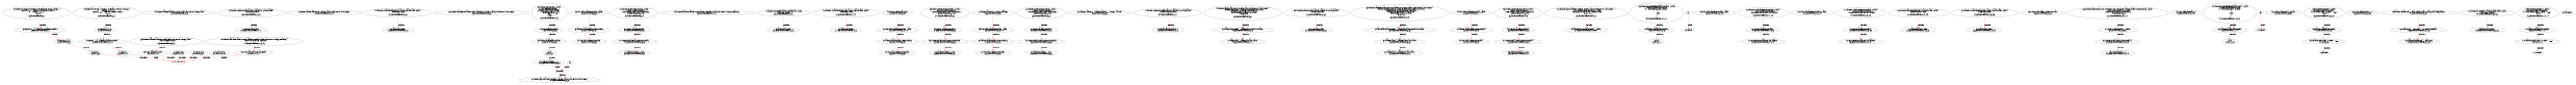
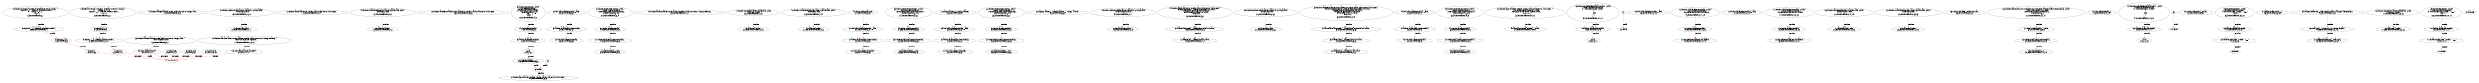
  digraph {
    node [type_label=expression_statement]
    edge [color=red controlflow_type=next_line edge_type=CFG_edge]
    n1 [label="2_ function sub(uint256 a, uint256 b) internal pure returns (uint256) {\n        require(b <= a, \"SafeMath: subtraction overflow\");\n        uint256 c = a - b;\n        return c;\n    }\n13-function_definition-3-7" method="sub(uint256 a,uint256 b)" type_label=function_definition]
    n2 [label="3_ require(b <= a, \"SafeMath: subtraction overflow\");\n30-expression_statement-4-4" method="sub(uint256 a,uint256 b)"]
    n3 [label="4_ uint256 c = a - b;\n40-new_variable-5-5" method="sub(uint256 a,uint256 b)" type_label=new_variable]
    n4 [label="5_ return c;\n48-return-6-6" method="sub(uint256 a,uint256 b)" type_label=return]
    n5 [label="0_ exit_node" type_label=exit]
    n6 [label="7_ function add(uint256 a, uint256 b) internal pure returns (uint256) {\n        uint256 c = a + b;\n        require(c >= a, \"SafeMath: addition overflow\");\n        return c;\n    }\n50-function_definition-8-12" method="add(uint256 a,uint256 b)" type_label=function_definition]
    n7 [label="8_ uint256 c = a + b;\n67-new_variable-9-9" method="add(uint256 a,uint256 b)" type_label=new_variable]
    n8 [label="9_ require(c >= a, \"SafeMath: addition overflow\");\n75-expression_statement-10-10" method="add(uint256 a,uint256 b)"]
    n9 [label="10_ return c;\n85-return-11-11" method="add(uint256 a,uint256 b)" type_label=return]
    n10 [label="14_ function balanceOf(address _owner) public view returns (uint256 value);\n90-function_definition-15-15" method="balanceOf(address _owner)" type_label=function_definition]
    n11 [label="15_ function my_func_unchk23(address payable dst) public payable{\n        dst.send(msg.value);\n    }\n103-function_definition-16-18" method="my_func_unchk23(address payable dst)" type_label=function_definition]
    n12 [label="16_ dst.send(msg.value);\n112-expression_statement-17-17" method="my_func_unchk23(address payable dst)"]
    n13 [label="18_ function transfer(address _to, uint256 _value) public returns (bool success);\n121-function_definition-19-19" method="transfer(address _to,uint256 _value)" type_label=function_definition]
    n14 [label="19_ function unhandledsend_unchk14(address payable callee) public {\n    callee.send(5 ether);\n  }\n137-function_definition-20-22" method="unhandledsend_unchk14(address payable callee)" type_label=function_definition]
    n15 [label="20_ callee.send(5 ether);\n145-expression_statement-21-21" method="unhandledsend_unchk14(address payable callee)"]
    n16 [label="22_ function transferFrom(address _from, address _to, uint256 _value) public returns (bool success);\n153-function_definition-23-23" method="transferFrom(address _from,address _to,uint256 _value)" type_label=function_definition]
    n17 [label="23_ function bug_unchk30() public{\nuint receivers_unchk30;\naddress payable addr_unchk30;\nif (!addr_unchk30.send(42 ether))\n	{receivers_unchk30 +=1;}\nelse\n	{revert();}\n}\n173-function_definition-24-31" method="bug_unchk30()" type_label=function_definition]
    n18 [label="24_ uint receivers_unchk30;\n177-new_variable-25-25" method="bug_unchk30()" type_label=new_variable]
    n19 [label="25_ address payable addr_unchk30;\n182-new_variable-26-26" method="bug_unchk30()" type_label=new_variable]
    n20 [label="26_ if\n187-if-27-30" method="bug_unchk30()" type_label=if]
    n21 [label="27_ receivers_unchk30 +=1;\n197-expression_statement-28-28" method="bug_unchk30()"]
    n22 [label="26_ end_if" method="bug_unchk30()" type_label=end_if]
    n23 [label="31_ function approve(address _spender, uint256 _value) public returns (bool success);\n204-function_definition-32-32" method="approve(address _spender,uint256 _value)" type_label=function_definition]
    n24 [label="32_ bool public payedOut_unchk8 = false;\n220-new_variable-33-33" type_label=new_variable]
    n25 [label="33_ address payable public winner_unchk8;\n227-new_variable-34-34" type_label=new_variable]
    n26 [label="34_ uint public winAmount_unchk8;\n232-new_variable-35-35" type_label=new_variable]
    n27 [label="35_ function sendToWinner_unchk8() public {\n        require(!payedOut_unchk8);\n        winner_unchk8.send(winAmount_unchk8);\n        payedOut_unchk8 = true;\n    }\n237-function_definition-36-40" method="sendToWinner_unchk8()" type_label=function_definition]
    n28 [label="36_ require(!payedOut_unchk8);\n241-expression_statement-37-37" method="sendToWinner_unchk8()"]
    n29 [label="37_ winner_unchk8.send(winAmount_unchk8);\n247-expression_statement-38-38" method="sendToWinner_unchk8()"]
    n30 [label="38_ payedOut_unchk8 = true;\n254-expression_statement-39-39" method="sendToWinner_unchk8()"]
    n31 [label="40_ function allowance(address _owner, address _spender) public view returns (uint256 remaining);\n259-function_definition-41-41" method="allowance(address _owner,address _spender)" type_label=function_definition]
    n32 [label="41_ function bug_unchk39(address payable addr) public\n      {addr.send (4 ether); }\n276-function_definition-42-43" method="bug_unchk39(address payable addr)" type_label=function_definition]
    n33 [label="42_ addr.send (4 ether);\n284-expression_statement-43-43" method="bug_unchk39(address payable addr)"]
    n34 [label="46_ function unhandledsend_unchk26(address payable callee) public {\n    callee.send(5 ether);\n  }\n303-function_definition-47-49" method="unhandledsend_unchk26(address payable callee)" type_label=function_definition]
    n35 [label="47_ callee.send(5 ether);\n311-expression_statement-48-48" method="unhandledsend_unchk26(address payable callee)"]
    n36 [label="49_ uint256 public totalSupply;\n319-new_variable-50-50" type_label=new_variable]
    n37 [label="50_ bool public payedOut_unchk20 = false;\n324-new_variable-51-51" type_label=new_variable]
    n38 [label="51_ address payable public winner_unchk20;\n331-new_variable-52-52" type_label=new_variable]
    n39 [label="52_ uint public winAmount_unchk20;\n336-new_variable-53-53" type_label=new_variable]
    n40 [label="53_ function sendToWinner_unchk20() public {\n        require(!payedOut_unchk20);\n        winner_unchk20.send(winAmount_unchk20);\n        payedOut_unchk20 = true;\n    }\n341-function_definition-54-58" method="sendToWinner_unchk20()" type_label=function_definition]
    n41 [label="54_ require(!payedOut_unchk20);\n345-expression_statement-55-55" method="sendToWinner_unchk20()"]
    n42 [label="55_ winner_unchk20.send(winAmount_unchk20);\n351-expression_statement-56-56" method="sendToWinner_unchk20()"]
    n43 [label="56_ payedOut_unchk20 = true;\n358-expression_statement-57-57" method="sendToWinner_unchk20()"]
    n44 [label="58_ mapping (address => uint256) balances;\n363-new_variable-59-59" type_label=new_variable]
    n45 [label="59_ bool public payedOut_unchk32 = false;\n369-new_variable-60-60" type_label=new_variable]
    n46 [label="60_ address payable public winner_unchk32;\n376-new_variable-61-61" type_label=new_variable]
    n47 [label="61_ uint public winAmount_unchk32;\n381-new_variable-62-62" type_label=new_variable]
    n48 [label="62_ function sendToWinner_unchk32() public {\n        require(!payedOut_unchk32);\n        winner_unchk32.send(winAmount_unchk32);\n        payedOut_unchk32 = true;\n    }\n386-function_definition-63-67" method="sendToWinner_unchk32()" type_label=function_definition]
    n49 [label="63_ require(!payedOut_unchk32);\n390-expression_statement-64-64" method="sendToWinner_unchk32()"]
    n50 [label="64_ winner_unchk32.send(winAmount_unchk32);\n396-expression_statement-65-65" method="sendToWinner_unchk32()"]
    n51 [label="65_ payedOut_unchk32 = true;\n403-expression_statement-66-66" method="sendToWinner_unchk32()"]
    n52 [label="67_ mapping (address => mapping (address => uint256)) allowed;\n408-new_variable-68-68" type_label=new_variable]
    n53 [label="68_ function balanceOf(address _owner) public view returns (uint256 value) {\n        return balances[_owner];\n    }\n416-function_definition-69-71" method="balanceOf(address _owner)" type_label=function_definition]
    n54 [label="69_ return balances[_owner];\n430-return-70-70" method="balanceOf(address _owner)" type_label=return]
    n55 [label="71_ function my_func_uncheck36(address payable dst) public payable{\n        dst.call.value(msg.value)(\"\");\n    }\n434-function_definition-72-74" method="my_func_uncheck36(address payable dst)" type_label=function_definition]
    n56 [label="72_ dst.call.value(msg.value)(\"\");\n443-expression_statement-73-73" method="my_func_uncheck36(address payable dst)"]
    n57 [label="74_ function transfer(address _to, uint256 _value) public returns (bool success) {\n        balances[msg.sender] = balances[msg.sender].sub(_value);\n        balances[_to] = balances[_to].add(_value);\n        emit Transfer(msg.sender, _to, _value);\n        return true;\n    }\n458-function_definition-75-80" method="transfer(address _to,uint256 _value)" type_label=function_definition]
    n58 [label="75_ balances[msg.sender] = balances[msg.sender].sub(_value);\n475-expression_statement-76-76" method="transfer(address _to,uint256 _value)"]
    n59 [label="76_ balances[_to] = balances[_to].add(_value);\n492-expression_statement-77-77" method="transfer(address _to,uint256 _value)"]
    n60 [label="78_ return true;\n515-return-79-79" method="transfer(address _to,uint256 _value)" type_label=return]
    n61 [label="80_ function my_func_unchk35(address payable dst) public payable{\n        dst.send(msg.value);\n    }\n518-function_definition-81-83" method="my_func_unchk35(address payable dst)" type_label=function_definition]
    n62 [label="81_ dst.send(msg.value);\n527-expression_statement-82-82" method="my_func_unchk35(address payable dst)"]
    n63 [label="83_ function transferFrom(address _from, address _to, uint256 _value) public returns (bool success) {\n        allowed[_from][msg.sender] = allowed[_from][msg.sender].sub(_value);\n        balances[_from] = balances[_from].sub(_value);\n        balances[_to] = balances[_to].add(_value);\n        emit Transfer(_from, _to, _value);\n        return true;\n    }\n536-function_definition-84-90" method="transferFrom(address _from,address _to,uint256 _value)" type_label=function_definition]
    n64 [label="84_ allowed[_from][msg.sender] = allowed[_from][msg.sender].sub(_value);\n557-expression_statement-85-85" method="transferFrom(address _from,address _to,uint256 _value)"]
    n65 [label="85_ balances[_from] = balances[_from].sub(_value);\n578-expression_statement-86-86" method="transferFrom(address _from,address _to,uint256 _value)"]
    n66 [label="86_ balances[_to] = balances[_to].add(_value);\n591-expression_statement-87-87" method="transferFrom(address _from,address _to,uint256 _value)"]
    n67 [label="88_ return true;\n612-return-89-89" method="transferFrom(address _from,address _to,uint256 _value)" type_label=return]
    n68 [label="90_ bool public payedOut_unchk44 = false;\n615-new_variable-91-91" type_label=new_variable]
    n69 [label="91_ address payable public winner_unchk44;\n622-new_variable-92-92" type_label=new_variable]
    n70 [label="92_ uint public winAmount_unchk44;\n627-new_variable-93-93" type_label=new_variable]
    n71 [label="93_ function sendToWinner_unchk44() public {\n        require(!payedOut_unchk44);\n        winner_unchk44.send(winAmount_unchk44);\n        payedOut_unchk44 = true;\n    }\n632-function_definition-94-98" method="sendToWinner_unchk44()" type_label=function_definition]
    n72 [label="94_ require(!payedOut_unchk44);\n636-expression_statement-95-95" method="sendToWinner_unchk44()"]
    n73 [label="95_ winner_unchk44.send(winAmount_unchk44);\n642-expression_statement-96-96" method="sendToWinner_unchk44()"]
    n74 [label="96_ payedOut_unchk44 = true;\n649-expression_statement-97-97" method="sendToWinner_unchk44()"]
    n75 [label="98_ function approve(address _spender, uint256 _value) public returns (bool success) {\n        allowed[msg.sender][_spender] = _value;\n        emit Approval(msg.sender, _spender, _value);\n        return true;\n    }\n654-function_definition-99-103" method="approve(address _spender,uint256 _value)" type_label=function_definition]
    n76 [label="99_ allowed[msg.sender][_spender] = _value;\n671-expression_statement-100-100" method="approve(address _spender,uint256 _value)"]
    n77 [label="101_ return true;\n691-return-102-102" method="approve(address _spender,uint256 _value)" type_label=return]
    n78 [label="103_ function UncheckedExternalCall_unchk40 () public\n{  address payable addr_unchk40;\n   if (! addr_unchk40.send (2 ether))  \n      { \n      }\n	else\n      { \n      }\n}\n694-function_definition-104-112" method="UncheckedExternalCall_unchk40()" type_label=function_definition]
    n79 [label="104_ address payable addr_unchk40;\n698-new_variable-105-105" method="UncheckedExternalCall_unchk40()" type_label=new_variable]
    n80 [label="105_ if\n703-if-106-111" method="UncheckedExternalCall_unchk40()" type_label=if]
    n81 [label="105_ end_if" method="UncheckedExternalCall_unchk40()" type_label=end_if]
    n82 [label="112_ function allowance(address _owner, address _spender) public view returns (uint256 remaining) {\n        return allowed[_owner][_spender];\n    }\n714-function_definition-113-115" method="allowance(address _owner,address _spender)" type_label=function_definition]
    n83 [label="113_ return allowed[_owner][_spender];\n732-return-114-114" method="allowance(address _owner,address _spender)" type_label=return]
    n84 [label="115_ bool public payedOut_unchk33 = false;\n738-new_variable-116-116" type_label=new_variable]
    n85 [label="116_ function withdrawLeftOver_unchk33() public {\n        require(payedOut_unchk33);\n        msg.sender.send(address(this).balance);\n    }\n745-function_definition-117-120" method="withdrawLeftOver_unchk33()" type_label=function_definition]
    n86 [label="117_ require(payedOut_unchk33);\n749-expression_statement-118-118" method="withdrawLeftOver_unchk33()"]
    n87 [label="118_ msg.sender.send(address(this).balance);\n754-expression_statement-119-119" method="withdrawLeftOver_unchk33()"]
    n88 [label="120_ bool public payedOut_unchk45 = false;\n767-new_variable-121-121" type_label=new_variable]
    n89 [label="121_ function withdrawLeftOver_unchk45() public {\n        require(payedOut_unchk45);\n        msg.sender.send(address(this).balance);\n    }\n774-function_definition-122-125" method="withdrawLeftOver_unchk45()" type_label=function_definition]
    n90 [label="122_ require(payedOut_unchk45);\n778-expression_statement-123-123" method="withdrawLeftOver_unchk45()"]
    n91 [label="123_ msg.sender.send(address(this).balance);\n783-expression_statement-124-124" method="withdrawLeftOver_unchk45()"]
    n92 [label="126_ function callnotchecked_unchk13(address callee) public {\n    callee.call.value(1 ether);\n  }\n810-function_definition-127-129" method="callnotchecked_unchk13(address callee)" type_label=function_definition]
    n93 [label="127_ callee.call.value(1 ether);\n818-expression_statement-128-128" method="callnotchecked_unchk13(address callee)"]
    n94 [label="132_ function unhandledsend_unchk38(address payable callee) public {\n    callee.send(5 ether);\n  }\n848-function_definition-133-135" method="unhandledsend_unchk38(address payable callee)" type_label=function_definition]
    n95 [label="133_ callee.send(5 ether);\n856-expression_statement-134-134" method="unhandledsend_unchk38(address payable callee)"]
    n96 [label="135_ string public name = 'Electronic Gram';\n864-new_variable-136-136" type_label=new_variable]
    n97 [label="136_ function cash_unchk46(uint roundIndex, uint subpotIndex, address payable winner_unchk46) public{\n        uint64 subpot_unchk46 = 3 ether;\n        winner_unchk46.send(subpot_unchk46);   \n        subpot_unchk46= 0;\n}\n871-function_definition-137-141" method="cash_unchk46(uint roundIndex,uint subpotIndex,address payable winner_unchk46)" type_label=function_definition]
    n98 [label="137_ uint64 subpot_unchk46 = 3 ether;\n887-new_variable-138-138" method="cash_unchk46(uint roundIndex,uint subpotIndex,address payable winner_unchk46)" type_label=new_variable]
    n99 [label="138_ winner_unchk46.send(subpot_unchk46);\n894-expression_statement-139-139" method="cash_unchk46(uint roundIndex,uint subpotIndex,address payable winner_unchk46)"]
    n100 [label="139_ subpot_unchk46= 0;\n901-expression_statement-140-140" method="cash_unchk46(uint roundIndex,uint subpotIndex,address payable winner_unchk46)"]
    n101 [label="141_ uint8 public decimals = 3;\n905-new_variable-142-142" type_label=new_variable]
    n102 [label="142_ function UncheckedExternalCall_unchk4 () public\n{  address payable addr_unchk4;\n   if (! addr_unchk4.send (42 ether))  \n      { \n      }\n	else\n      { \n      }\n}\n911-function_definition-143-151" method="UncheckedExternalCall_unchk4()" type_label=function_definition]
    n103 [label="133_ address payable addr_unchk4;\n915-new_variable-144-144" method="UncheckedExternalCall_unchk4()" type_label=new_variable]
    n104 [label="144_ if\n920-if-145-150" method="UncheckedExternalCall_unchk4()" type_label=if]
    n105 [label="144_ end_if" method="UncheckedExternalCall_unchk4()" type_label=end_if]
    n106 [label="151_ string public symbol = 'eGram';\n931-new_variable-152-152" type_label=new_variable]
    n107 [label="152_ function bug_unchk7() public{\naddress payable addr_unchk7;\nif (!addr_unchk7.send (10 ether) || 1==1)\n	{revert();}\n}\n938-function_definition-153-157" method="bug_unchk7()" type_label=function_definition]
    n108 [label="153_ address payable addr_unchk7;\n942-new_variable-154-154" method="bug_unchk7()" type_label=new_variable]
    n109 [label="154_ if_!addr_unchk7.send (10 ether) || 1==1\n947-if-155-156" method="bug_unchk7()" type_label=if]
    n110 [label="154_ end_if" method="bug_unchk7()" type_label=end_if]
-   n111 [label="157_ string public version = '2';\n963-new_variable-158-158" type_label=new_variable]
+   n111 [label="157_ address public version = '2';\n963-new_variable-158-158" type_label=new_variable]
    n112 [label="159_ address initialOwner = 0xac775cD446889ac167da466692449ece5439fc12;\n972-new_variable-160-160" type_label=new_variable]
    n113 [label="160_ totalSupply = 180000000 * (10**uint256(decimals));\n978-expression_statement-161-161"]
    n114 [label="161_ balances[initialOwner] = totalSupply;\n989-expression_statement-162-162"]
    n115 [label="164_ function bug_unchk27(address payable addr) public\n      {addr.send (42 ether); }\n1007-function_definition-165-166" method="bug_unchk27(address payable addr)" type_label=function_definition]
    n116 [label="165_ addr.send (42 ether);\n1015-expression_statement-166-166" method="bug_unchk27(address payable addr)"]
    n117 [label="169_ function bug_unchk31() public{\naddress payable addr_unchk31;\nif (!addr_unchk31.send (10 ether) || 1==1)\n	{revert();}\n}\n1028-function_definition-170-174" method="bug_unchk31()" type_label=function_definition]
    n118 [label="170_ address payable addr_unchk31;\n1032-new_variable-171-171" method="bug_unchk31()" type_label=new_variable]
    n119 [label="171_ if_!addr_unchk31.send (10 ether) || 1==1\n1037-if-172-173" method="bug_unchk31()" type_label=if]
    n120 [label="171_ end_if" method="bug_unchk31()" type_label=end_if]
    n121 [label="0_ start_node" type_label=start]
    202 [type_label=""]
    713 [type_label=""]
    930 [type_label=""]
    n1 -> n2 [label=next_line]
    n2 -> n3 [label=next_line]
    n3 -> n4 [label=next_line]
    n4 -> n5 [controlflow_type=return_exit label=return_exit]
    n6 -> n7 [label=next_line]
    n7 -> n8 [label=next_line]
    n8 -> n9 [label=next_line]
    n9 -> n5 [controlflow_type=return_exit label=end_if]
    n11 -> n12 [label=next_line]
    n14 -> n15 [label=next_line]
    n17 -> n18 [label=next_line]
    n18 -> n19 [label=next_line]
    n19 -> n20 [label=next_line]
    n20 -> n21 [controlflow_type=pos_next label=pos_next]
    n21 -> n22 [controlflow_type=end_if label=end_if]
    n22 -> n23 [label=next_line]
    n24 -> n25 [label=next_line]
    n25 -> n26 [label=next_line]
    n27 -> n28 [label=next_line]
    n28 -> n29 [label=next_line]
    n29 -> n30 [label=next_line]
    n32 -> n33 [label=next_line]
    n34 -> n35 [label=next_line]
    n36 -> n37 [label=next_line]
    n37 -> n38 [label=next_line]
    n38 -> n39 [label=next_line]
    n40 -> n41 [label=next_line]
    n41 -> n42 [label=next_line]
    n42 -> n43 [label=next_line]
    n44 -> n45 [label=next_line]
    n45 -> n46 [label=next_line]
    n46 -> n47 [label=next_line]
    n48 -> n49 [label=next_line]
    n49 -> n50 [label=next_line]
    n50 -> n51 [label=next_line]
    n53 -> n54 [label=next_line]
    n54 -> n5 [controlflow_type=return_exit label=return_exit]
    n55 -> n56 [label=next_line]
    n57 -> n58 [label=next_line]
    n58 -> n59 [label=next_line]
    n60 -> n5 [controlflow_type=return_exit label=return_exit]
    n61 -> n62 [label=next_line]
    n63 -> n64 [label=next_line]
    n64 -> n65 [label=next_line]
    n65 -> n66 [label=next_line]
    n67 -> n5 [controlflow_type=return_exit label=return_exit]
    n68 -> n69 [label=next_line]
    n69 -> n70 [label=next_line]
    n71 -> n72 [label=next_line]
    n72 -> n73 [label=next_line]
    n73 -> n74 [label=next_line]
    n75 -> n76 [label=next_line]
    n77 -> n5 [controlflow_type=return_exit label=return_exit]
    n78 -> n79 [label=next_line]
    n79 -> n80 [label=next_line]
    n82 -> n83 [label=next_line]
    n83 -> n5 [controlflow_type=return_exit label=line_exit]
    n85 -> n86 [label=next_line]
    n86 -> n87 [label=next_line]
    n89 -> n90 [label=next_line]
    n90 -> n91 [label=next_line]
    n92 -> n93 [label=next_line]
    n94 -> n95 [label=next_line]
    n97 -> n98 [label=next_line]
    n98 -> n99 [label=next_line]
    n99 -> n100 [label=next_line]
    n102 -> n103 [label=next_line]
    n103 -> n104 [label=next_line]
    n107 -> n108 [label=next_line]
    n108 -> n109 [label=next_line]
    n109 -> n110 [controlflow_type=neg_next label=neg_next]
    n112 -> n113 [label=next_line]
    n113 -> n114 [label=next_line]
    n115 -> n116 [label=next_line]
    n117 -> n118 [label=next_line]
    n118 -> n119 [label=next_line]
    n119 -> n120 [controlflow_type=neg_next label=neg_next]
    202 -> n22 [controlflow_type=end_if label=end_if]
    713 -> n81 [controlflow_type=end_if label=end_if]
    930 -> n105 [controlflow_type=end_if label=end_if]
  }
